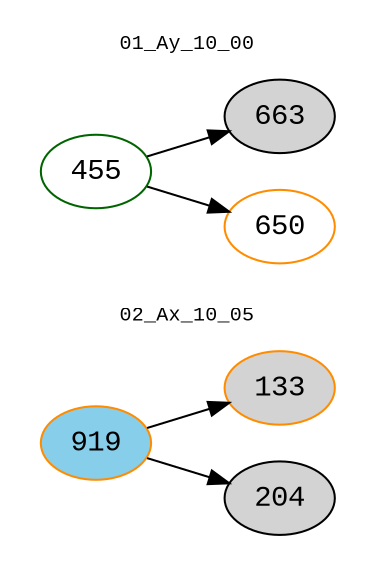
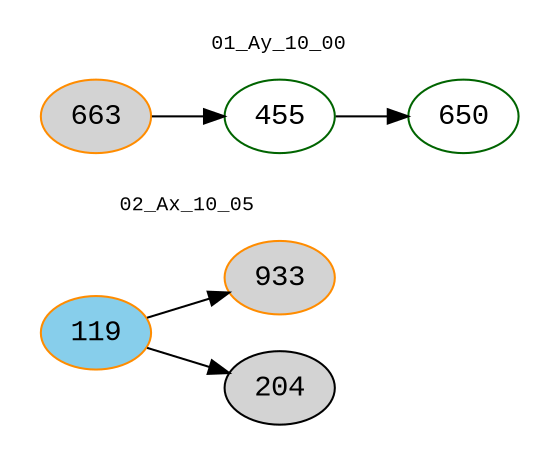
  digraph {
    fontname="Liberation Mono"
    rankdir=LR
    node [color=darkorange fillcolor=lightgrey fontname="Liberation Mono" style=filled]
    edge [color=black fontname="Liberation Mono"]
-   n1 [fillcolor=skyblue label=919]
+   n1 [fillcolor=skyblue label=119]
    n2 [color=black label=204]
-   n3 [label=133]
+   n3 [label=933]
    n4 [color=darkgreen fillcolor=white label=455]
-   n5 [fillcolor=white label=650]
-   n6 [color=black label=663]
+   n5 [color=darkgreen fillcolor=white label=650]
+   n6 [label=663]
    subgraph cluster_1 {
      color=white
      fontsize=10
      label="02_Ax_10_05"
      n1
      n2
      n3
    }
    subgraph cluster_2 {
      color=white
      fontsize=10
      label="01_Ay_10_00"
      n4
      n5
      n6
    }
    n1 -> n2
    n1 -> n3
    n4 -> n5
-   n4 -> n6
+   n6 -> n4
  }
